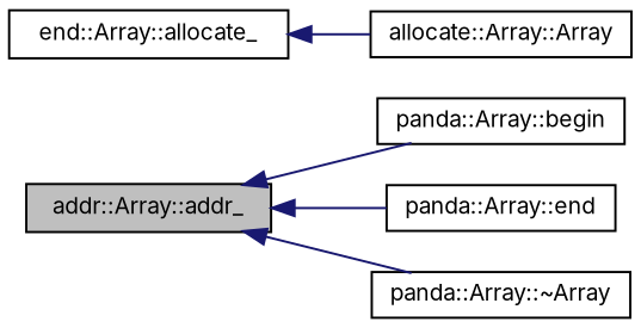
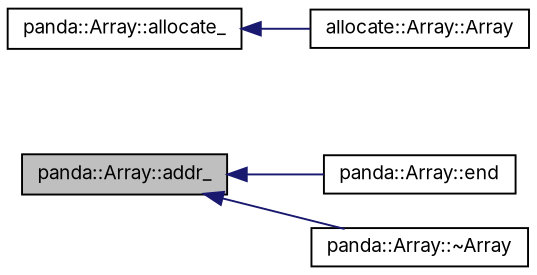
  digraph {
    fontname=Inter
    rankdir=LR
    node [color=black fillcolor=white fontname=Inter fontsize=10 shape=record style=filled]
    edge [color=midnightblue dir=back fontname=Inter fontsize=10 labelfontname=Helvetica labelfontsize=10 style=solid]
-   n1 [fillcolor=grey75 fontcolor=black height=0.2 label="addr::Array::addr_" width=0.4]
-   n2 [height=0.2 label="panda::Array::begin" width=0.4]
+   n1 [fillcolor=grey75 fontcolor=black height=0.2 label="panda::Array::addr_" width=0.4]
    n3 [height=0.2 label="panda::Array::end" width=0.4]
    n4 [height=0.2 label="panda::Array::~Array" width=0.4]
-   n5 [height=0.2 label="end::Array::allocate_" width=0.4]
+   n5 [height=0.2 label="panda::Array::allocate_" width=0.4]
    n6 [height=0.2 label="allocate::Array::Array" width=0.4]
-   n1 -> n2
    n1 -> n3
    n1 -> n4
    n5 -> n6
  }
